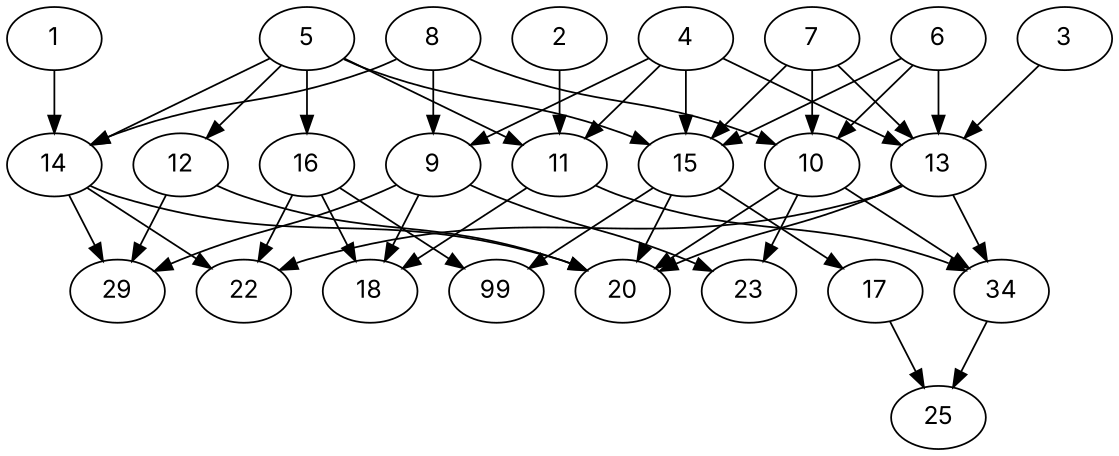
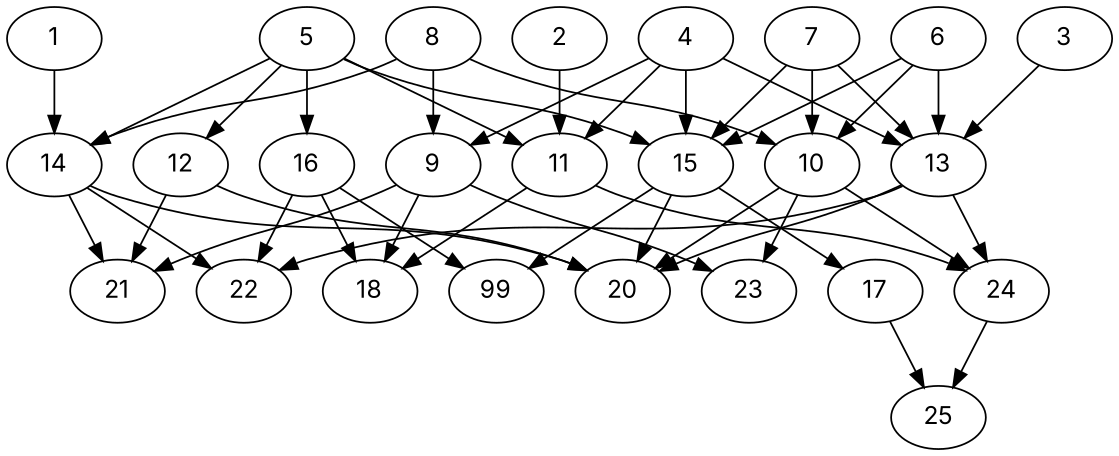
  digraph {
    fontname=Inter
    node [alpha=0.11 fontname=Inter]
    edge [fontname=Inter]
    1 [expect_size=9792512]
    14 [expect_size=48700416]
-   21 [alpha=0.10 expect_size=11846656 label=29]
+   21 [alpha=0.10 expect_size=11846656]
    20 [alpha=0.15 expect_size=21867520]
    22 [expect_size=18856960]
    2 [alpha=0.08 expect_size=19963904]
    11 [alpha=0.03 expect_size=41109504]
    18 [alpha=0.12 expect_size=33838080]
-   24 [alpha=0.19 expect_size=9461760 label=34]
+   24 [alpha=0.19 expect_size=9461760]
    25 [alpha=0.14 expect_size=35659776]
    3 [alpha=0.04 expect_size=43193344]
    13 [alpha=0.18 expect_size=38250496]
    4 [alpha=0.01 expect_size=38400000]
    9 [alpha=0.12 expect_size=39317504]
    15 [alpha=0.18 expect_size=51847168]
    23 [alpha=0.08 expect_size=13219840]
    17 [alpha=0.02 expect_size=36841472]
    n18 [alpha=0.03 expect_size=41858048 label=99]
    5 [alpha=0.16 expect_size=13118464]
    12 [alpha=0.18 expect_size=19211264]
    16 [alpha=0.08 expect_size=43156480]
    6 [alpha=0.17 expect_size=17918976]
    10 [alpha=0.16 expect_size=48621568]
    7 [alpha=0.19 expect_size=40562688]
    8 [alpha=0.03 expect_size=31685632]
    1 -> 14
    14 -> 21
    14 -> 20
    14 -> 22
    2 -> 11
    11 -> 18
    11 -> 24
    24 -> 25
    3 -> 13
    13 -> 20
    13 -> 22
    13 -> 24
    4 -> 11
    4 -> 13
    4 -> 9
    4 -> 15
    9 -> 21
    9 -> 18
    9 -> 23
    15 -> 20
    15 -> 17
    15 -> n18
    17 -> 25
    5 -> 14
    5 -> 11
    5 -> 15
    5 -> 12
    5 -> 16
    12 -> 21
    12 -> 20
    16 -> 22
    16 -> 18
    16 -> n18
    6 -> 13
    6 -> 15
    6 -> 10
    10 -> 20
    10 -> 24
    10 -> 23
    7 -> 13
    7 -> 15
    7 -> 10
    8 -> 14
    8 -> 9
    8 -> 10
  }
